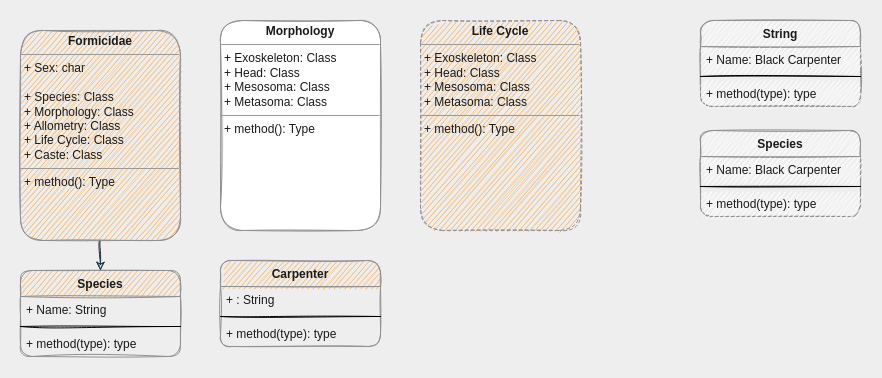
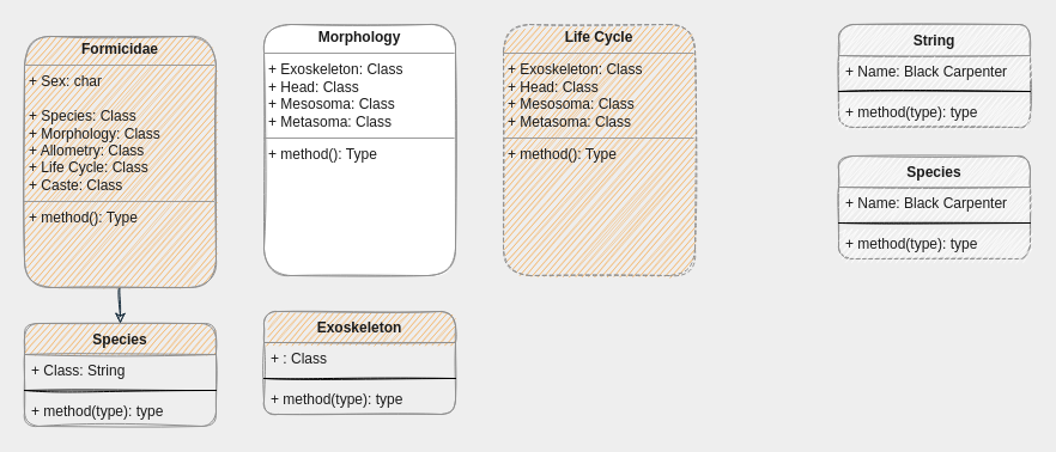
  <mxCell id="0" />
  <mxCell id="1" parent="0" />
  <mxCell id="2" style="edgeStyle=orthogonalEdgeStyle;curved=1;rounded=1;sketch=1;orthogonalLoop=1;jettySize=auto;html=1;exitX=0.5;exitY=1;exitDx=0;exitDy=0;entryX=0.5;entryY=0;entryDx=0;entryDy=0;fontColor=#1A1A1A;strokeColor=#182E3E;" edge="1" parent="1" source="3" target="4"><mxGeometry relative="1" as="geometry" /></mxCell>
  <mxCell id="3" value="&lt;p style=&quot;margin: 0px ; margin-top: 4px ; text-align: center&quot;&gt;&lt;b&gt;Formicidae&lt;/b&gt;&lt;/p&gt;&lt;hr size=&quot;1&quot;&gt;&lt;p style=&quot;margin: 0px ; margin-left: 4px&quot;&gt;+ Sex: char&lt;br&gt;&lt;/p&gt;&lt;p style=&quot;margin: 0px ; margin-left: 4px&quot;&gt;&lt;span&gt;&lt;br&gt;&lt;/span&gt;&lt;/p&gt;&lt;p style=&quot;margin: 0px ; margin-left: 4px&quot;&gt;&lt;span&gt;+ Species: Class&lt;/span&gt;&lt;br&gt;&lt;/p&gt;&lt;p style=&quot;margin: 0px ; margin-left: 4px&quot;&gt;+ Morphology: Class&lt;span&gt;&lt;br&gt;&lt;/span&gt;&lt;/p&gt;&lt;p style=&quot;margin: 0px ; margin-left: 4px&quot;&gt;+ Allometry: Class&lt;br&gt;&lt;/p&gt;&lt;p style=&quot;margin: 0px ; margin-left: 4px&quot;&gt;&lt;span&gt;+ Life Cycle: Class&lt;/span&gt;&lt;br&gt;&lt;/p&gt;&lt;p style=&quot;margin: 0px ; margin-left: 4px&quot;&gt;&lt;span&gt;+ Caste: Class&lt;/span&gt;&lt;br&gt;&lt;/p&gt;&lt;hr size=&quot;1&quot;&gt;&lt;p style=&quot;margin: 0px ; margin-left: 4px&quot;&gt;+ method(): Type&lt;/p&gt;" style="verticalAlign=top;align=left;overflow=fill;fontSize=12;fontFamily=Helvetica;html=1;rounded=1;fillColor=#F5AB50;strokeColor=#909090;fontColor=#1A1A1A;sketch=1;fillStyle=auto;" vertex="1" parent="1"><mxGeometry x="20" y="30" width="160" height="210" as="geometry" /></mxCell>
  <mxCell id="4" value="Species" style="swimlane;fontStyle=1;align=center;verticalAlign=top;childLayout=stackLayout;horizontal=1;startSize=26;horizontalStack=0;resizeParent=1;resizeParentMax=0;resizeLast=0;collapsible=1;marginBottom=0;rounded=1;sketch=1;fillStyle=auto;fontColor=#1A1A1A;strokeColor=#909090;fillColor=#F5AB50;" vertex="1" parent="1"><mxGeometry x="20" y="270" width="160" height="86" as="geometry" /></mxCell>
- <mxCell id="5" value="+ Name: String" style="text;strokeColor=none;fillColor=none;align=left;verticalAlign=top;spacingLeft=4;spacingRight=4;overflow=hidden;rotatable=0;points=[[0,0.5],[1,0.5]];portConstraint=eastwest;rounded=1;sketch=1;fillStyle=auto;fontColor=#1A1A1A;" vertex="1" parent="4"><mxGeometry y="26" width="160" height="26" as="geometry" /></mxCell>
+ <mxCell id="5" value="+ Class: String" style="text;strokeColor=none;fillColor=none;align=left;verticalAlign=top;spacingLeft=4;spacingRight=4;overflow=hidden;rotatable=0;points=[[0,0.5],[1,0.5]];portConstraint=eastwest;rounded=1;sketch=1;fillStyle=auto;fontColor=#1A1A1A;" vertex="1" parent="4"><mxGeometry y="26" width="160" height="26" as="geometry" /></mxCell>
  <mxCell id="6" value="" style="line;strokeWidth=1;fillColor=none;align=left;verticalAlign=middle;spacingTop=-1;spacingLeft=3;spacingRight=3;rotatable=0;labelPosition=right;points=[];portConstraint=eastwest;rounded=1;sketch=1;fillStyle=auto;fontColor=#1A1A1A;" vertex="1" parent="4"><mxGeometry y="52" width="160" height="8" as="geometry" /></mxCell>
  <mxCell id="7" value="+ method(type): type" style="text;strokeColor=none;fillColor=none;align=left;verticalAlign=top;spacingLeft=4;spacingRight=4;overflow=hidden;rotatable=0;points=[[0,0.5],[1,0.5]];portConstraint=eastwest;rounded=1;sketch=1;fillStyle=auto;fontColor=#1A1A1A;" vertex="1" parent="4"><mxGeometry y="60" width="160" height="26" as="geometry" /></mxCell>
  <mxCell id="8" value="Species" style="swimlane;fontStyle=1;align=center;verticalAlign=top;childLayout=stackLayout;horizontal=1;startSize=26;horizontalStack=0;resizeParent=1;resizeParentMax=0;resizeLast=0;collapsible=1;marginBottom=0;rounded=1;sketch=1;fillStyle=zigzag;fontColor=#1A1A1A;strokeColor=#909090;fillColor=#FFFFFF;" vertex="1" parent="1"><mxGeometry x="700" y="130" width="160" height="86" as="geometry" /></mxCell>
  <mxCell id="9" value="+ Name: Black Carpenter" style="text;strokeColor=none;fillColor=default;align=left;verticalAlign=top;spacingLeft=4;spacingRight=4;overflow=hidden;rotatable=0;points=[[0,0.5],[1,0.5]];portConstraint=eastwest;rounded=1;sketch=1;fillStyle=zigzag;fontColor=#1A1A1A;" vertex="1" parent="8"><mxGeometry y="26" width="160" height="26" as="geometry" /></mxCell>
  <mxCell id="10" value="" style="line;strokeWidth=1;fillColor=none;align=left;verticalAlign=middle;spacingTop=-1;spacingLeft=3;spacingRight=3;rotatable=0;labelPosition=right;points=[];portConstraint=eastwest;rounded=1;sketch=1;fillStyle=auto;fontColor=#1A1A1A;" vertex="1" parent="8"><mxGeometry y="52" width="160" height="8" as="geometry" /></mxCell>
  <mxCell id="11" value="+ method(type): type" style="text;strokeColor=none;fillColor=default;align=left;verticalAlign=top;spacingLeft=4;spacingRight=4;overflow=hidden;rotatable=0;points=[[0,0.5],[1,0.5]];portConstraint=eastwest;rounded=1;sketch=1;fillStyle=zigzag;fontColor=#1A1A1A;" vertex="1" parent="8"><mxGeometry y="60" width="160" height="26" as="geometry" /></mxCell>
  <mxCell id="12" value="String" style="swimlane;fontStyle=1;align=center;verticalAlign=top;childLayout=stackLayout;horizontal=1;startSize=26;horizontalStack=0;resizeParent=1;resizeParentMax=0;resizeLast=0;collapsible=1;marginBottom=0;rounded=1;sketch=1;fillStyle=zigzag;fontColor=#1A1A1A;strokeColor=#909090;fillColor=#FFFFFF;" vertex="1" parent="1"><mxGeometry x="700" y="20" width="160" height="86" as="geometry" /></mxCell>
  <mxCell id="13" value="+ Name: Black Carpenter" style="text;strokeColor=none;fillColor=default;align=left;verticalAlign=top;spacingLeft=4;spacingRight=4;overflow=hidden;rotatable=0;points=[[0,0.5],[1,0.5]];portConstraint=eastwest;rounded=1;sketch=1;fillStyle=zigzag;fontColor=#1A1A1A;" vertex="1" parent="12"><mxGeometry y="26" width="160" height="26" as="geometry" /></mxCell>
  <mxCell id="14" value="" style="line;strokeWidth=1;fillColor=none;align=left;verticalAlign=middle;spacingTop=-1;spacingLeft=3;spacingRight=3;rotatable=0;labelPosition=right;points=[];portConstraint=eastwest;rounded=1;sketch=1;fillStyle=auto;fontColor=#1A1A1A;" vertex="1" parent="12"><mxGeometry y="52" width="160" height="8" as="geometry" /></mxCell>
  <mxCell id="15" value="+ method(type): type" style="text;strokeColor=none;fillColor=default;align=left;verticalAlign=top;spacingLeft=4;spacingRight=4;overflow=hidden;rotatable=0;points=[[0,0.5],[1,0.5]];portConstraint=eastwest;rounded=1;sketch=1;fillStyle=zigzag;fontColor=#1A1A1A;" vertex="1" parent="12"><mxGeometry y="60" width="160" height="26" as="geometry" /></mxCell>
  <mxCell id="16" value="&lt;p style=&quot;margin: 0px ; margin-top: 4px ; text-align: center&quot;&gt;&lt;b&gt;Morphology&lt;/b&gt;&lt;/p&gt;&lt;hr size=&quot;1&quot;&gt;&lt;p style=&quot;margin: 0px ; margin-left: 4px&quot;&gt;+ Exoskeleton: Class&lt;/p&gt;&lt;p style=&quot;margin: 0px ; margin-left: 4px&quot;&gt;+ Head: Class&lt;/p&gt;&lt;p style=&quot;margin: 0px ; margin-left: 4px&quot;&gt;+ Mesosoma: Class&lt;/p&gt;&lt;p style=&quot;margin: 0px ; margin-left: 4px&quot;&gt;+ Metasoma: Class&lt;/p&gt;&lt;hr size=&quot;1&quot;&gt;&lt;p style=&quot;margin: 0px ; margin-left: 4px&quot;&gt;+ method(): Type&lt;/p&gt;" style="verticalAlign=top;align=left;overflow=fill;fontSize=12;fontFamily=Helvetica;html=1;rounded=1;fillColor=#ffffff;strokeColor=#909090;fontColor=#1A1A1A;sketch=1;fillStyle=auto;arcSize=14;" vertex="1" parent="1"><mxGeometry x="220" y="20" width="160" height="210" as="geometry" /></mxCell>
- <mxCell id="17" value="Carpenter" style="swimlane;fontStyle=1;align=center;verticalAlign=top;childLayout=stackLayout;horizontal=1;startSize=26;horizontalStack=0;resizeParent=1;resizeParentMax=0;resizeLast=0;collapsible=1;marginBottom=0;rounded=1;sketch=1;fillStyle=auto;fontColor=#1A1A1A;strokeColor=#909090;fillColor=#F5AB50;" vertex="1" parent="1"><mxGeometry x="220" y="260" width="160" height="86" as="geometry" /></mxCell>
- <mxCell id="18" value="+ : String" style="text;strokeColor=none;fillColor=none;align=left;verticalAlign=top;spacingLeft=4;spacingRight=4;overflow=hidden;rotatable=0;points=[[0,0.5],[1,0.5]];portConstraint=eastwest;rounded=1;sketch=1;fillStyle=auto;fontColor=#1A1A1A;" vertex="1" parent="17"><mxGeometry y="26" width="160" height="26" as="geometry" /></mxCell>
+ <mxCell id="17" value="Exoskeleton" style="swimlane;fontStyle=1;align=center;verticalAlign=top;childLayout=stackLayout;horizontal=1;startSize=26;horizontalStack=0;resizeParent=1;resizeParentMax=0;resizeLast=0;collapsible=1;marginBottom=0;rounded=1;sketch=1;fillStyle=auto;fontColor=#1A1A1A;strokeColor=#909090;fillColor=#F5AB50;" vertex="1" parent="1"><mxGeometry x="220" y="260" width="160" height="86" as="geometry" /></mxCell>
+ <mxCell id="18" value="+ : Class" style="text;strokeColor=none;fillColor=none;align=left;verticalAlign=top;spacingLeft=4;spacingRight=4;overflow=hidden;rotatable=0;points=[[0,0.5],[1,0.5]];portConstraint=eastwest;rounded=1;sketch=1;fillStyle=auto;fontColor=#1A1A1A;" vertex="1" parent="17"><mxGeometry y="26" width="160" height="26" as="geometry" /></mxCell>
  <mxCell id="19" value="" style="line;strokeWidth=1;fillColor=none;align=left;verticalAlign=middle;spacingTop=-1;spacingLeft=3;spacingRight=3;rotatable=0;labelPosition=right;points=[];portConstraint=eastwest;rounded=1;sketch=1;fillStyle=auto;fontColor=#1A1A1A;" vertex="1" parent="17"><mxGeometry y="52" width="160" height="8" as="geometry" /></mxCell>
  <mxCell id="20" value="+ method(type): type" style="text;strokeColor=none;fillColor=none;align=left;verticalAlign=top;spacingLeft=4;spacingRight=4;overflow=hidden;rotatable=0;points=[[0,0.5],[1,0.5]];portConstraint=eastwest;rounded=1;sketch=1;fillStyle=auto;fontColor=#1A1A1A;" vertex="1" parent="17"><mxGeometry y="60" width="160" height="26" as="geometry" /></mxCell>
  <mxCell id="21" value="&lt;p style=&quot;margin: 0px ; margin-top: 4px ; text-align: center&quot;&gt;&lt;b&gt;Life Cycle&lt;/b&gt;&lt;/p&gt;&lt;hr size=&quot;1&quot;&gt;&lt;p style=&quot;margin: 0px ; margin-left: 4px&quot;&gt;+ Exoskeleton: Class&lt;/p&gt;&lt;p style=&quot;margin: 0px ; margin-left: 4px&quot;&gt;+ Head: Class&lt;/p&gt;&lt;p style=&quot;margin: 0px ; margin-left: 4px&quot;&gt;+ Mesosoma: Class&lt;/p&gt;&lt;p style=&quot;margin: 0px ; margin-left: 4px&quot;&gt;+ Metasoma: Class&lt;/p&gt;&lt;hr size=&quot;1&quot;&gt;&lt;p style=&quot;margin: 0px ; margin-left: 4px&quot;&gt;+ method(): Type&lt;/p&gt;" style="verticalAlign=top;align=left;overflow=fill;fontSize=12;fontFamily=Helvetica;html=1;rounded=1;fillColor=#F5AB50;strokeColor=#909090;fontColor=#1A1A1A;sketch=1;fillStyle=auto;arcSize=14;dashed=1;" vertex="1" parent="1"><mxGeometry x="420" y="20" width="160" height="210" as="geometry" /></mxCell>
